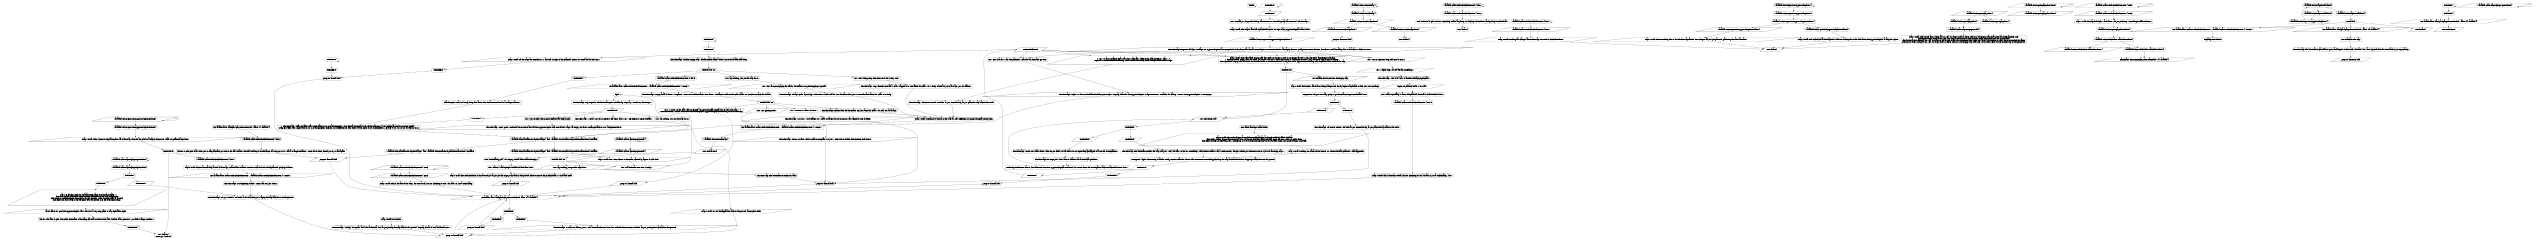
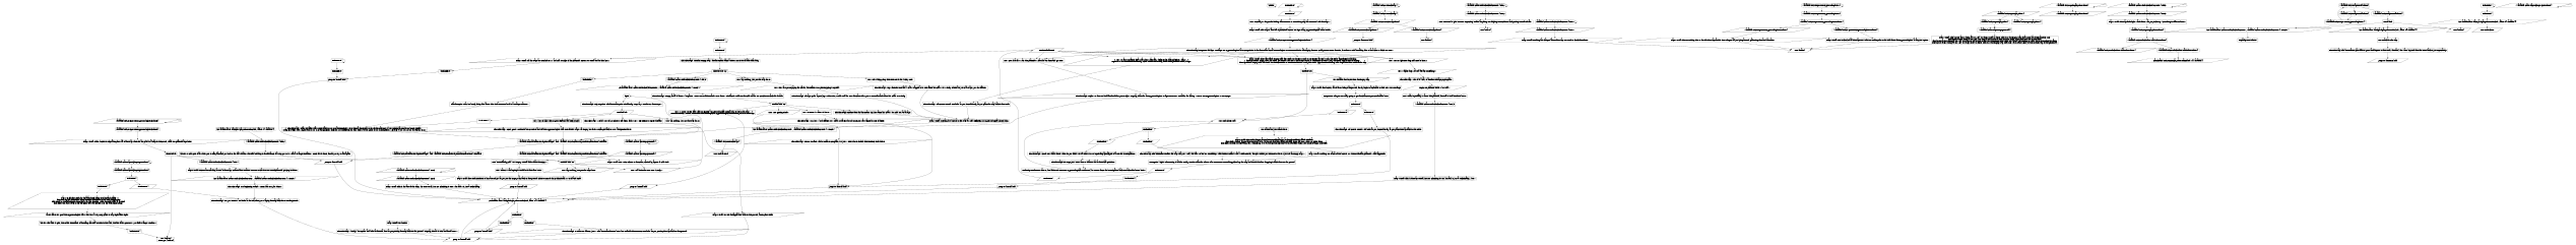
  digraph {
    node [shape=parallelogram]
    n1 [label=START shape=cylinder]
    n2 [label=input shape=cylinder]
    n3 [label="Kim Kitsuragi: \"Big surprise.\" The lieutenant grins mirthlessly. \"Anyway -- one down, three to go.\"" shape=box]
    n4 [label="Untitled hub"]
    n5 [label="Kim Kitsuragi: \"Surely,\" he repeats and looks at the sea, then at you putting the trap back on the ground. \"Anyway, the air is nice and fresh here...\"" shape=cylinder]
    n6 [label="Jump to: [morell hub]"]
    n7 [label="SetVariableValue(\"backyard.gary_door_unlocked\", false) --[[ Variable[ ]]"]
    n8 [label="Logic: No phasmid either -- but still..."]
    n9 [label="You: \"Yeah, it probably *wasn't* the phasmid, but still. Morell needs to know.\"" shape=cylinder]
    n10 [label="!(Variable[\"coast.reeds_checked_counter\"] == 3)" shape=box]
    n11 [label="Jump to: [remorse hub]" shape=box]
    n12 [label="Variable[\"TASK.report_to_cryptozoologists_3_done\"]"]
    n13 [label="Variable[\"TASK.report_to_cryptozoologists_3_done\"]" shape=cylinder]
    n14 [label="Trap: Morell: A few locusts trudge along the wall of the trap. The rest are piled in a heap in the corner, dead. No phasmid anywhere."]
    n15 [label="remorse hub" shape=cylinder]
    n16 [label="!(Variable[\"TASK.report_to_cryptozoologists_3_done\"])"]
    n17 [label="Kim Kitsuragi: He purses his lips. \"Perhaps our cryptozoologists have competition in the form of an actual entomologist? Or someone else is sabotaging them? I could present more theories, but then I would be taking this on as a case -- which I'm *not*.\""]
    n18 [label="Trap: Morell: The trap stands empty near the reeds. No insect sounds or movement around -- only the reeds' apprehensive hissing.\nThe trap stands empty near the reeds, powdered with snow. No insect sounds or movement around -- only the reeds' apprehensive hissing.\nThe trap stands empty near the reeds. No insect sounds or movement around -- only the reeds' apprehensive hissing. Rain drips from the  mesh of the trap." shape=cylinder]
    n19 [label="You: \"I want to make it clear that I don't *actually* believe the phasmid exists, okay?\"\n\"Again -- I want to make it absolutely *clear* that I don't really believe the phasmid exists, okay?\""]
    n20 [label="You: \"But what if it *was* the phasmid? What if it ate them and got out?\"" shape=box]
    n21 [label="You: \"You're right. But they still need to know.\""]
    n22 [label="SetVariableValue(\"coast.reeds_checked_counter\", Variable[\"coast.reeds_checked_counter\"] +once(1)) "]
    n23 [label="Kim Kitsuragi: \"Empty as all of them...\" he pants. \"*One* more of these and we're done...\" His face is red from the cold sea air. He crouches to catch his breath." shape=box]
    n24 [label="Untitled hub (02)" shape=cylinder]
    n25 [label="Variable[\"coast.reeds_checked_counter\"] == 2" shape=cylinder]
    n26 [label="Variable[\"coast.reeds_checked_counter\"] == 2" shape=box]
    n27 [label="You: \"No need to grin. I'm not *expecting* to find anything. I'm helping some citizens and getting some fresh air.\"" shape=cylinder]
    n28 [label="You: [Leave.]" shape=box]
    n29 [label="!(Variable[\"coast.reeds_checked_counter\"] == 2)" shape=cylinder]
    n30 [label="Shivers: A cold gust of air dries your sweaty face and you look to the dark shadow the Feld building in the distance, drawing you to it. What a strange sensation... Once this is done, should you try to ask again?" shape=box]
    n31 [label="Jump to: [morell hub]"]
    n32 [label="IsKimHere()"]
    n33 [label="IsKimHere()"]
    n34 [label="You: \"Actually -- I do get the feeling that someone or something may have messed with the trap...\"" shape=box]
    n35 [label="Trap: Morell: This trap is also full of panicked locusts. No sign of any cryptozoological beast inside." shape=cylinder]
    n36 [label="!(IsKimHere())" shape=box]
    n37 [label="Kim Kitsuragi: \"Okay. But after that we get back to our own assignments. We've done a thorough survey of the coast now -- just running around is no longer useful.\"\n\"Okay. But after that we get back to our own assignments. There is no justification for this detour at this point of our investigation. We have *a lot* of work to do back in town.\"" shape=box]
    n38 [label="Variable[\"TASK.ask_about_ruby_in_village\"]  and  Variable[\"TASK.locate_ruby_on_the_coast_done\"] == false" shape=box]
    n39 [label="You: \"Damn, I was hoping it would be in the *first* one.\"" shape=cylinder]
    n40 [label="Trap: Morell: The reeds continue to hiss around you as you put the empty trap back on the ground. Time to consult the professionals -- Morell and Lena." shape=cylinder]
    n41 [label="Jump to: [morell hub]"]
    n42 [label="IsKimHere()" shape=box]
    n43 [label="IsKimHere()" shape=box]
    n44 [label="Jump to: [morell hub]" shape=box]
    n45 [label="!(IsKimHere())" shape=cylinder]
    n46 [label="You: [Leave.]" shape=box]
    n47 [label="Variable[\"coast.traps_empty_morell\"]" shape=box]
    n48 [label="Variable[\"coast.traps_empty_morell\"]"]
    n49 [label="You: (Immediately yell.) \"It's empty! Morell didn't leave it empty...\"" shape=cylinder]
    n50 [label="!(Variable[\"coast.traps_empty_morell\"])" shape=box]
    n51 [label="Trap: Morell: The locusts aren't doing all too well, but they're still in there. This isn't the empty trap. That must have been another one.\nThe locusts aren't doing all too well, but they're still in there. This isn't the empty trap. That one was by the canal.\nThe locusts aren't doing all too well, but they're still in there. This isn't the empty trap. That one Morell was setting up, near the cryptozoologists camp.\nThe locusts aren't doing all too well, but they're still in there. This isn't the empty trap. That one was in Land's End, in the northern tip of this peninsula." shape=box]
    n52 [label="You: [Leave.]"]
    n53 [label="Variable[\"TASK.open_gary_door_done\"]"]
    n54 [label="Variable[\"TASK.open_gary_door_done\"]"]
    n55 [label="!(Variable[\"TASK.open_gary_door_done\"])" shape=box]
    n56 [label="Variable[\"TASK.unlock_the_weasle_door_done\"]" shape=box]
    n57 [label="Variable[\"TASK.unlock_the_weasle_door_done\"]"]
    n58 [label="!(Variable[\"TASK.unlock_the_weasle_door_done\"])" shape=cylinder]
    n59 [label="SetVariableValue(\"coast.reeds_checked_counter\", Variable[\"coast.reeds_checked_counter\"] +once(1)) "]
    n60 [label="Empathy: Poor short..." shape=cylinder]
    n61 [label="You: Look around."]
    n62 [label="Untitled hub (08)" shape=cylinder]
    n63 [label="You: Say nothing, just put the trap down."]
    n64 [label="You: \"It'll be in the next one. *Surely*.\""]
    n65 [label="Variable[\"TASK.report_to_cryptozoologists_1\"]" shape=cylinder]
    n66 [label="Variable[\"TASK.report_to_cryptozoologists_1\"]" shape=box]
    n67 [label="Variable[\"TASK.report_to_cryptozoologists_1_done\"]" shape=box]
    n68 [label="Variable[\"TASK.report_to_cryptozoologists_1_done\"]"]
    n69 [label="!(Variable[\"TASK.report_to_cryptozoologists_1_done\"])" shape=cylinder]
    n70 [label="!(Variable[\"TASK.report_to_cryptozoologists_1\"])" shape=cylinder]
    n71 [label="Variable[\"TASK.trap_morell_done\"]" shape=cylinder]
    n72 [label="Variable[\"TASK.trap_morell_done\"]" shape=cylinder]
    n73 [label="!(Variable[\"TASK.trap_morell_done\"])" shape=cylinder]
    n74 [label="Trap: Morell: Nothing has changed about this trap. You need to check the others."]
    n75 [label="Untitled hub" shape=box]
    n76 [label="Kim Kitsuragi: \"Of course. Noted.\" He looks at you, incredulously, as you place the trap back in the reeds." shape=box]
    n77 [label="Kim Kitsuragi: \"Right.\" It does not look like he thinks you're right. \"Anyway, that's for the cryptozoologists to figure out now.\" He adds, for clarity: \"*We're* not cryptozoologists -- we're cops.\""]
    n78 [label="You: \"Maybe they will still attract something?\""]
    n79 [label="Trap: Morell: All the traps are stocked now -- and still no sight of the phasmid. Return to Morell and let him know."]
    n80 [label="Kim Kitsuragi: Neither does the lieutenant. He just raises his collar -- it's cold out, as always." shape=cylinder]
    n81 [label="You: \"You getting tired?\""]
    n82 [label="You: \"I *must* stress that I did not expect a cryptozoological monstrosity to be in this trap.\"\n\"One more time, I *must* stress that I did not expect a cryptozoological monstrosity to be in this trap.\"" shape=box]
    n83 [label="You: \"Bummer it wasn't in here...\"" shape=box]
    n84 [label="SetVariableValue(\"backyard.gary_door_unlocked\", false) --[[ Variable[ ]]"]
    n85 [label="You: Reach for the trap." shape=box]
    n86 [label="Kim Kitsuragi: The lieutenant's gaze follows yours and lingers on the reeds, the sand, the water beyond. Then he turns back to you expectantly." shape=cylinder]
    n87 [label="Jump to: [remorse hub]"]
    n88 [label="IsKimHere()" shape=cylinder]
    n89 [label="IsKimHere()" shape=box]
    n90 [label="Kim Kitsuragi: \"Another empty trap,\" the lieutenant takes a note -- more out of habit than duty." shape=cylinder]
    n91 [label="Untitled hub (02)" shape=cylinder]
    n92 [label="!(IsKimHere())" shape=cylinder]
    n93 [label="Inland Empire: Man, it's lonely doing this alone. The wind seems to howl in a strange manner..." shape=box]
    n94 [label="You: \"How are you enjoying the cardio, lieutenant? I'm quite enjoying it myself.\""]
    n95 [label="Kim Kitsuragi: \"Always up for a good jog -- otherwise, would I still be *on* this case with *you*?\" He smiles and raises his collar. It's windy." shape=box]
    n96 [label="Trap: Morell: Nothing but locusts in this trap as well. Definitely no cryptozoological monstrosity." shape=cylinder]
    n97 [label="SetVariableValue(\"coast.reeds_checked_counter\", Variable[\"coast.reeds_checked_counter\"] +once(1)) " shape=box]
    n98 [label="Kim Kitsuragi: \"No-no. I'm fine. I didn't mean to complain, it's just...\" He's short-winded. The sentence ends there."]
    n99 [label="Jump to: [morell hub]" shape=cylinder]
-   n100 [label="Kim Kitsuragi: The lieutenant stretches his back." shape=box]
    n101 [label="You: Look closer still."]
    n102 [label="You: Release the locusts into the empty trap."]
    n103 [label="You: \"You're right. This crypto-research has been stupid.\"" shape=cylinder]
    n104 [label="Kim Kitsuragi: \"Good, good. We should be courteous and tell the cryptozoologists that one of their traps was empty, but then we can get back to *our* assignment here.\""]
    n105 [label="!(Variable[\"TASK.restock_trap\"])" shape=box]
    n106 [label="Jump to: [morell hub]"]
    n107 [label="IsKimHere()" shape=box]
    n108 [label="Kim Kitsuragi: \"Of course. Noted.\" He looks at you, incredulously, as you place the trap back in the reeds." shape=box]
    n109 [label="Kim Kitsuragi: \"Good. Now that's done. When do you think we will return to our impending apocalypse of a murder investigation?\"" shape=cylinder]
    n110 [label="Kim Kitsuragi: He stops you. \"Don't answer that. It was a rhetorical question.\"" shape=cylinder]
    n111 [label="Authority: He doesn't want to, but if there is one more cryptozoological run-around, he *must* force the investigation back on track. This better be it..." shape=box]
    n112 [label="Trap: Morell: Nothing. No traces of the locusts *or* the Insulindian phasmid. What happened?" shape=box]
    n113 [label="Perception (Sight): The netting is a little untidy, messier than the others. Like someone or something picked up the trap and shook it before dropping it back down on the ground." shape=box]
    n114 [label="IsKimHere()"]
    n115 [label="IsKimHere()" shape=box]
    n116 [label="IsKimHere()" shape=cylinder]
    n117 [label="SetVariableValue(\"backyard.gary_door_unlocked\", false) --[[ Variable[ ]]"]
    n118 [label="You: Look closer."]
    n119 [label="!(IsKimHere())" shape=cylinder]
    n120 [label="You: [Leave.]\n\"Let's go.\" [Leave.]" shape=box]
    n121 [label="Trap: Morell: Your voice echoes on the coast, carried by a gust of cold wind."]
    n122 [label="Variable[\"coast.reeds_checked_counter\"] == 1" shape=cylinder]
    n123 [label="Variable[\"coast.reeds_checked_counter\"] == 1"]
    n124 [label="!(Variable[\"coast.reeds_checked_counter\"] == 1)" shape=cylinder]
    n125 [label="Trap: Morell: Locusts are crawling around in the trap, confused but uneaten. You see no carnivorous *reed-phasmid* gorging on them." shape=cylinder]
    n126 [label="SetVariableValue(\"coast.reeds_checked_counter\", Variable[\"coast.reeds_checked_counter\"] +once(1)) "]
    n127 [label="Kim Kitsuragi: \"Yes. Like a cat, or another teenage psychopath.\"" shape=cylinder]
    n128 [label="Variable[\"TASK.ask_about_ruby_in_village\"]  and  Variable[\"TASK.locate_ruby_on_the_coast_done\"] == false" shape=cylinder]
    n129 [label="!(Variable[\"TASK.ask_about_ruby_in_village\"]  and  Variable[\"TASK.locate_ruby_on_the_coast_done\"] == false)" shape=cylinder]
    n130 [label="Jump to: [morell hub]" shape=box]
    n131 [label="Kim Kitsuragi: \"No you weren't.\" He looks at the sea, then you -- laying the trap back down on the ground." shape=cylinder]
-   n132 [label="You: Pause and input stand there." shape=cylinder]
+   n132 [label="You: Pause and just stand there." shape=cylinder]
    n133 [label="Trap: Morell: The reeds whisper around the sepulchral trap, as though suddenly filled with fear.\nThe reeds whisper around the sepulchral trap, as though suddenly filled with fear. Even the snow does not quiet them.\nThe reeds shudder in the falling rain, whispering. It is as though the sepulchral trap has filled them with some strange, novel fear."]
    n134 [label="Variable[\"coast.traps_dying_regret_done\"]" shape=box]
    n135 [label="Variable[\"coast.traps_dying_regret_done\"]" shape=cylinder]
    n136 [label="IsKimHere()" shape=cylinder]
    n137 [label="IsKimHere()" shape=cylinder]
    n138 [label="!(IsKimHere())"]
    n139 [label="!(Variable[\"coast.traps_dying_regret_done\"])"]
    n140 [label="Variable[\"coast.reeds_checked_counter\"] == 3"]
    n141 [label="Variable[\"coast.reeds_checked_counter\"] == 3"]
    n142 [label="Trap: Morell: The trap feels light -- and silent -- as you pick it up. Something is different here..." shape=box]
    n143 [label="!(Variable[\"coast.reeds_checked_counter\"] == 3)" shape=cylinder]
    n144 [label="Trap: Morell: This is the trap Morell just set. Checking it over, he said, is just a *technicality*, but..." shape=cylinder]
    n145 [label="Trap: Morell: The reeds by the abandoned camp site hiss and shake.\nThe reeds by the abandoned camp site hiss and shake in the lazily falling rain.\nThe reeds by the abandoned camp site sway and tremble, while the snow falls all around.\nThe reeds hiss and shake in the darkness that has settled over the abandoned camp. "]
    n146 [label="Savoir Faire: It's good the cryptozoologists left -- this isn't a very cosy place to stay night after night."]
    n147 [label="Shivers: The later it gets, the colder. Remnants of the camp can still be seen in the sand, the fire that's gone out... you feel strange, somehow." shape=box]
    n148 [label="Kim Kitsuragi: \"I'm beginning to feel... somewhat sorry for them.\"" shape=box]
    n149 [label="IsKimHere()" shape=cylinder]
    n150 [label="!(IsKimHere())" shape=cylinder]
    n151 [label="morell hub" shape=box]
    n152 [label="You: [Leave.]"]
    n153 [label="Variable[\"coast.reeds_checked_counter\"] == 3"]
    n154 [label="Variable[\"coast.reeds_checked_counter\"] == 3"]
    n155 [label="Trap: Morell: This is the last of the traps, the one Morell just set. Checking it over -- he said -- is just a technicality." shape=box]
    n156 [label="Kim Kitsuragi: \"We did *sort of* promise to tell them, didn't we...\" He seems to regret the fact." shape=box]
    n157 [label="IsKimHere()" shape=cylinder]
    n158 [label="IsKimHere()"]
    n159 [label="!(IsKimHere())"]
    n160 [label="Kim Kitsuragi: \"I meant no offence, just...\" The lieutenant doesn't know how to finish the sentence. He looks at you, putting the trap back on the ground."]
    n161 [label="You: Say nothing, just put the trap down." shape=box]
    n162 [label="Variable[\"TASK.restock_trap\"]" shape=box]
    n163 [label="Variable[\"TASK.restock_trap\"]" shape=cylinder]
    n164 [label="Variable[\"TASK.restock_trap_done\"]"]
    n165 [label="Variable[\"TASK.restock_trap_done\"]"]
    n166 [label="!(Variable[\"TASK.restock_trap_done\"])"]
    n167 [label="SetVariableValue(\"backyard.gary_door_unlocked\", false) --[[ Variable[ ]]" shape=cylinder]
    n168 [label="You: \"Let's keep going. The next one is the *lucky* one.\"" shape=box]
    n169 [label="You: Say nothing, just put the trap down." shape=cylinder]
    n170 [label="Kim Kitsuragi: The lieutenant studies the trap with you. \"Well, the bait worked on *something*. This doesn't mean it was a reed-monster, though. Unless you see one in there? I just see an empty trap...\"" shape=cylinder]
    n171 [label=see_it_to_believe_it]
    n172 [label="Kim Kitsuragi: \"Yup. The next one has a *crab* trapped in it.\" He raises his collar -- it's windy. \"These are just crab traps, you do realize?\"" shape=box]
    n173 [label="Jump to: [morell hub]"]
    n174 [label="Trap: Morell: There's nothing else to do with the traps at this time. They're all just lying around, gathering dust and rainwater."]
    n175 [label="Trap: Morell: You've checked all the traps now. There's nothing else to do with them. The cryptozoologists await your report." shape=cylinder]
    n176 [label="Kim Kitsuragi: \"I'm just...\" he breathes out. \"Glad we haven't found some poor cat trapped in one of these.\""]
    n177 [label="Trap: Morell: You set the apparatus back on the ground, among the reeds."]
    n178 [label="Trap: Morell: The locusts, dazed from being transported, slowly begin to acclimate to their new surroundings." shape=box]
    n179 [label="Composure: They're not really going to get the chance to get comfortable here." shape=box]
    n180 [label="Trap: Morell: No locusts!" shape=cylinder]
    n181 [label="IsKimHere()"]
    n182 [label="!(IsKimHere())" shape=cylinder]
    n183 [label="IsKimHere()" shape=box]
    n184 [label="Variable[\"TASK.open_gary_door\"]"]
    n185 [label="Variable[\"TASK.open_gary_door\"]" shape=cylinder]
    n186 [label="!(Variable[\"TASK.open_gary_door\"])" shape=box]
    n187 [label="CancelTask(\"TASK.open_gary_door_cancelled\")--[[ Variable[ ]]"]
    n188 [label="IsKimHere()" shape=box]
    n189 [label="!(IsKimHere())"]
    n1 -> n1
    n2 -> n3
    n3 -> n4
    n4 -> n36
    n4 -> n103
    n4 -> n156
    n4 -> n161
    n5 -> n6
    n6 -> n7
    n7 -> n107
    n8 -> n9
    n9 -> n10
    n10 -> n144
    n12 -> n12
    n12 -> n13
    n13 -> n14
    n14 -> n15
    n15 -> n120
    n15 -> n124
    n16 -> n17
    n17 -> n18
    n17 -> n19
    n17 -> n20
    n17 -> n21
    n18 -> n75
    n19 -> n76
    n20 -> n77
    n21 -> n78
    n22 -> n23
    n23 -> n24
    n24 -> n80
    n24 -> n81
    n24 -> n82
    n24 -> n83
    n25 -> n25
    n25 -> n26
    n26 -> n27
    n27 -> n28
    n29 -> n30
    n30 -> n31
    n31 -> n7
    n32 -> n32
    n32 -> n33
    n33 -> n34
    n34 -> n35
    n35 -> n16
    n36 -> n37
    n37 -> n38
    n38 -> n128
    n38 -> n129
    n39 -> n40
    n40 -> n41
    n41 -> n7
    n42 -> n42
    n42 -> n43
    n43 -> n44
    n44 -> n7
    n45 -> n44
    n47 -> n47
    n47 -> n48
    n48 -> n49
    n49 -> n39
    n50 -> n51
    n51 -> n52
    n53 -> n53
    n53 -> n54
    n55 -> n56
    n56 -> n57
    n56 -> n58
    n58 -> n187
    n59 -> n60
-   n61 -> n62
+   n15 -> n62
    n62 -> n63
    n62 -> n64
-   n63 -> n100
    n64 -> n2
    n65 -> n65
    n65 -> n66
    n66 -> n67
    n67 -> n68
    n67 -> n69
    n68 -> n174
    n69 -> n175
    n70 -> n71
    n71 -> n72
    n71 -> n73
    n72 -> n70
    n73 -> n151
    n74 -> n52
    n75 -> n101
    n75 -> n102
    n76 -> n96
    n77 -> n38
    n78 -> n127
    n79 -> n45
    n80 -> n96
    n81 -> n98
    n82 -> n106
    n83 -> n176
    n84 -> n85
    n85 -> n86
    n86 -> n87
    n88 -> n88
    n88 -> n89
    n89 -> n90
    n90 -> n91
    n91 -> n92
    n91 -> n143
    n91 -> n168
    n91 -> n169
    n92 -> n93
    n93 -> n37
    n94 -> n95
    n95 -> n96
    n96 -> n97
    n97 -> n105
    n98 -> n99
    n99 -> n7
-   n100 -> n99
    n101 -> n157
    n102 -> n178
    n103 -> n104
    n104 -> n38
    n105 -> n61
    n106 -> n7
    n107 -> n149
    n107 -> n150
    n108 -> n99
    n109 -> n110
    n110 -> n111
    n111 -> n101
    n112 -> n113
    n113 -> n114
    n114 -> n181
    n114 -> n182
    n115 -> n115
    n115 -> n116
    n116 -> n117
    n117 -> n118
    n119 -> n120
    n121 -> n64
    n122 -> n122
    n122 -> n123
    n123 -> n74
    n124 -> n125
    n125 -> n126
    n126 -> n148
    n127 -> n8
    n128 -> n121
    n129 -> n31
    n130 -> n7
    n131 -> n6
    n132 -> n133
    n133 -> n112
    n134 -> n134
    n134 -> n135
    n135 -> n136
    n136 -> n137
    n136 -> n138
    n137 -> n145
    n138 -> n131
    n139 -> n139
    n140 -> n140
    n140 -> n141
    n141 -> n142
    n142 -> n55
    n143 -> n22
    n144 -> n7
    n145 -> n146
    n146 -> n147
    n147 -> n119
    n148 -> n131
    n149 -> n160
    n150 -> n173
    n151 -> n59
    n151 -> n84
    n151 -> n152
    n153 -> n153
    n153 -> n154
    n154 -> n155
    n155 -> n7
    n156 -> n38
    n157 -> n158
    n157 -> n159
    n158 -> n170
    n159 -> n109
    n160 -> n6
    n161 -> n177
    n162 -> n162
    n162 -> n163
    n163 -> n164
    n164 -> n165
    n164 -> n166
    n165 -> n11
    n166 -> n46
    n167 -> n29
    n168 -> n172
    n169 -> n94
    n170 -> n113
    n171 -> n18
    n171 -> n19
    n171 -> n20
    n171 -> n21
    n171 -> n79
    n172 -> n96
    n173 -> n7
    n174 -> n52
    n175 -> n52
    n176 -> n99
    n177 -> n6
    n178 -> n179
    n179 -> n183
    n180 -> n5
    n181 -> n171
    n182 -> n130
    n183 -> n188
    n183 -> n189
    n184 -> n185
    n184 -> n186
    n185 -> n50
    n188 -> n108
    n189 -> n101
  }
